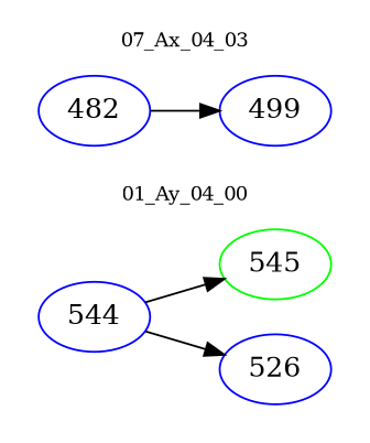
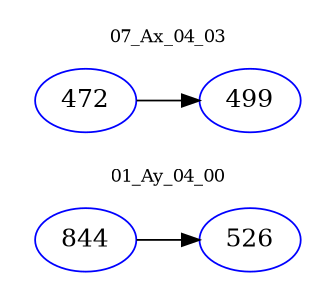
  digraph {
    rankdir=LR
    node [color=blue]
    edge [color=black]
-   n1 [label=544]
+   n1 [label=844]
    n2 [label=526]
-   n3 [color=green label=545]
-   n4 [label=482]
+   n4 [label=472]
    n5 [label=499]
    subgraph cluster_1 {
      color=white
      fontsize=10
      label="01_Ay_04_00"
      n1
      n2
-     n3
    }
    subgraph cluster_2 {
      color=white
      fontsize=10
      label="07_Ax_04_03"
      n4
      n5
    }
    n1 -> n2
-   n1 -> n3
    n4 -> n5
  }
